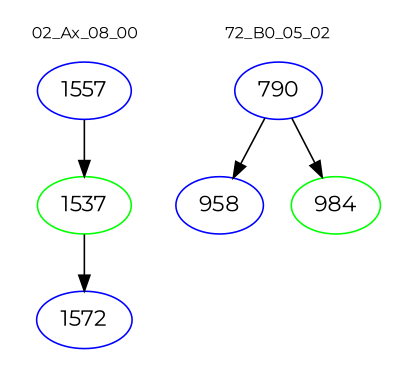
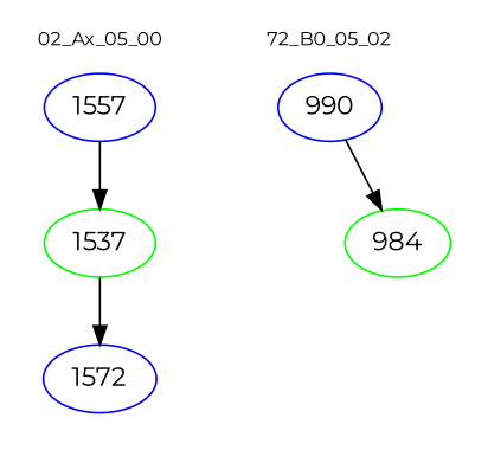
  digraph {
    fontname=Montserrat
    node [color=blue fontname=Montserrat]
    edge [color=black fontname=Montserrat]
    n1 [label=1557]
    n2 [color=green label=1537]
    n3 [label=1572]
-   n4 [label=790]
-   n5 [label=958]
+   n4 [label=990]
    n6 [color=green label=984]
    subgraph cluster_1 {
      color=white
      fontsize=10
-     label="02_Ax_08_00"
+     label="02_Ax_05_00"
      n1
      n2
      n3
    }
    subgraph cluster_2 {
      color=white
      fontsize=10
      label="72_B0_05_02"
      n4
-     n5
      n6
    }
    n1 -> n2
    n2 -> n3
-   n4 -> n5
    n4 -> n6
  }
